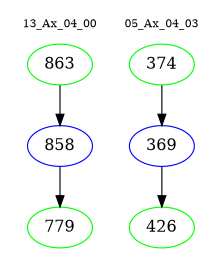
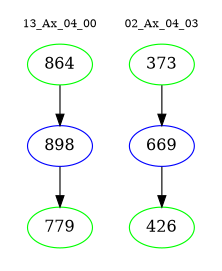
  digraph {
    node [color=green]
    edge [color=black]
-   n1 [label=863]
-   n2 [color=blue label=858]
+   n1 [label=864]
+   n2 [color=blue label=898]
    n3 [label=779]
-   n4 [label=374]
-   n5 [color=blue label=369]
+   n4 [label=373]
+   n5 [color=blue label=669]
    n6 [label=426]
    subgraph cluster_1 {
      color=white
      fontsize=10
      label="13_Ax_04_00"
      n1
      n2
      n3
    }
    subgraph cluster_2 {
      color=white
      fontsize=10
-     label="05_Ax_04_03"
+     label="02_Ax_04_03"
      n4
      n5
      n6
    }
    n1 -> n2
    n2 -> n3
    n4 -> n5
    n5 -> n6
  }
